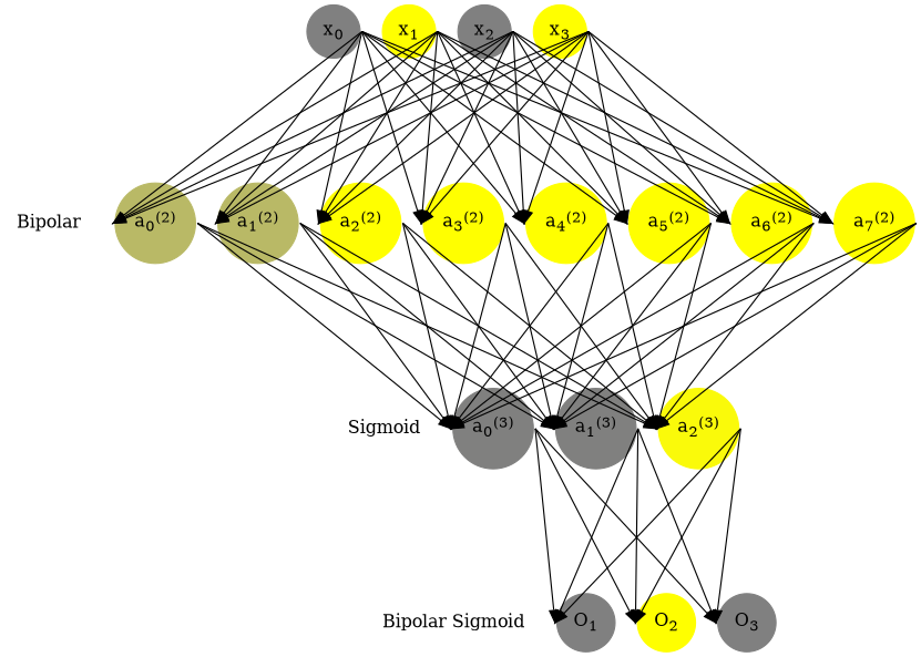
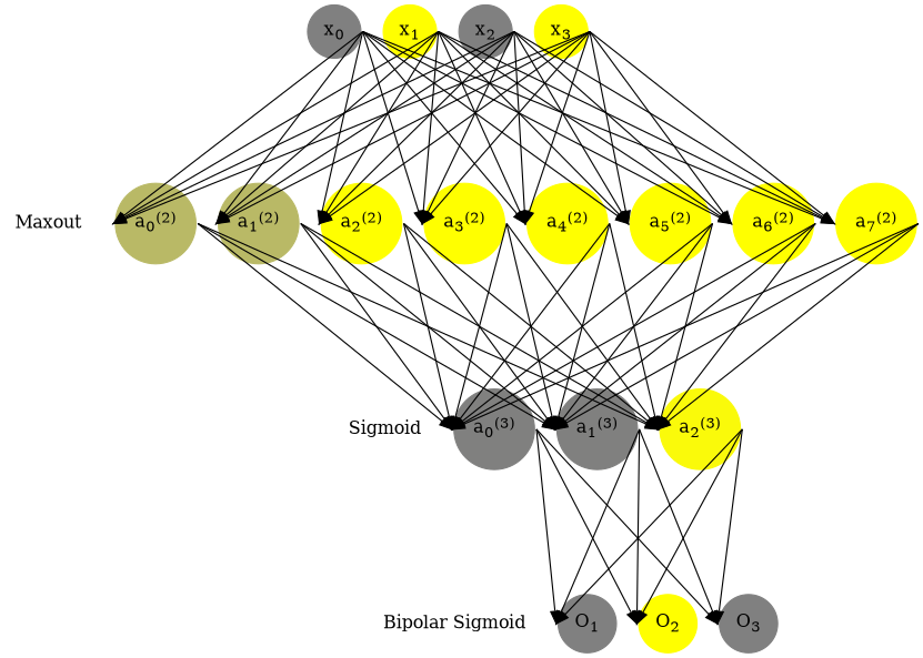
  digraph {
    rankdir=TB
    ranksep=1.4
    splines=false
    node [color="0.1667, 2.519757, 1.759879" fillcolor="0.1667, 2.519757, 1.759879" shape=circle style=filled]
    edge [headport=w style=solid tailport=e]
    n1 [color="0.1667, 0.0, 0.5" fillcolor="0.1667, 0.0, 0.5" label=<x<sub>0</sub>>]
    n2 [color="0.1667, 1.0, 1.0" fillcolor="0.1667, 1.0, 1.0" label=<x<sub>1</sub>>]
    n3 [color="0.1667, 0.0, 0.5" fillcolor="0.1667, 0.0, 0.5" label=<x<sub>2</sub>>]
    n4 [color="0.1667, 1.0, 1.0" fillcolor="0.1667, 1.0, 1.0" label=<x<sub>3</sub>>]
    n5 [color="0.1667, 0.446762, 0.723381" fillcolor="0.1667, 0.446762, 0.723381" label=<a<sub>0</sub><sup>(2)</sup>>]
    n6 [color="0.1667, 0.446762, 0.723381" fillcolor="0.1667, 0.446762, 0.723381" label=<a<sub>1</sub><sup>(2)</sup>>]
    n7 [color="0.1667, 1.456507, 1.228254" fillcolor="0.1667, 1.456507, 1.228254" label=<a<sub>2</sub><sup>(2)</sup>>]
    n8 [label=<a<sub>3</sub><sup>(2)</sup>>]
    n9 [label=<a<sub>4</sub><sup>(2)</sup>>]
    n10 [label=<a<sub>5</sub><sup>(2)</sup>>]
    n11 [label=<a<sub>6</sub><sup>(2)</sup>>]
    n12 [label=<a<sub>7</sub><sup>(2)</sup>>]
    n13 [color="0.1667, 0.000036, 0.500018" fillcolor="0.1667, 0.000036, 0.500018" label=<a<sub>0</sub><sup>(3)</sup>>]
    n14 [color="0.1667, 0.002805, 0.501403" fillcolor="0.1667, 0.002805, 0.501403" label=<a<sub>1</sub><sup>(3)</sup>>]
    n15 [color="0.1667, 0.956431, 0.978215" fillcolor="0.1667, 0.956431, 0.978215" label=<a<sub>2</sub><sup>(3)</sup>>]
    n16 [color="0.1667, 0.0, 0.5" fillcolor="0.1667, 0.0, 0.5" label=<O<sub>1</sub>>]
    n17 [color="0.1667, 1.0, 1.0" fillcolor="0.1667, 1.0, 1.0" label=<O<sub>2</sub>>]
    n18 [color="0.1667, 0.0, 0.5" fillcolor="0.1667, 0.0, 0.5" label=<O<sub>3</sub>>]
-   n19 [label=Bipolar shape=plaintext color="" fillcolor="" style=""]
+   n19 [label=Maxout shape=plaintext color="" fillcolor="" style=""]
    n20 [label=Sigmoid shape=plaintext color="" fillcolor="" style=""]
    n21 [label="Bipolar Sigmoid" shape=plaintext color="" fillcolor="" style=""]
    subgraph sub_1 {
      n1
    }
    subgraph sub_2 {
      n2
    }
    subgraph sub_3 {
      n3
    }
    subgraph sub_4 {
      n4
    }
    subgraph sub_5 {
      n5
    }
    subgraph sub_6 {
      n6
    }
    subgraph sub_7 {
      n7
    }
    subgraph sub_8 {
      n8
    }
    subgraph sub_9 {
      n9
    }
    subgraph sub_10 {
      n10
    }
    subgraph sub_11 {
      n11
    }
    subgraph sub_12 {
      n12
    }
    subgraph sub_13 {
      n13
    }
    subgraph sub_14 {
      n14
    }
    subgraph sub_15 {
      n15
    }
    subgraph sub_16 {
      n16
    }
    subgraph sub_17 {
      n17
    }
    subgraph sub_18 {
      n18
    }
    subgraph sub_19 {
      rank=same
      n1
      n2
      n3
      n4
    }
    subgraph sub_20 {
      rank=same
      n5
      n6
      n7
      n8
      n9
      n10
      n11
      n12
    }
    subgraph sub_21 {
      rank=same
      n13
      n14
      n15
    }
    subgraph sub_22 {
      rank=same
      n16
      n17
      n18
    }
    subgraph sub_23 {
      rank=same
      n5
      n19
    }
    subgraph sub_24 {
      rank=same
      n13
      n20
    }
    subgraph sub_25 {
      rank=same
      n16
      n21
    }
    n1 -> n2 [style=invis]
    n1 -> n5
    n1 -> n6
    n1 -> n7
    n1 -> n8
    n1 -> n9
    n1 -> n10
    n1 -> n11
    n1 -> n12
    n2 -> n3 [style=invis]
    n2 -> n5
    n2 -> n6
    n2 -> n7
    n2 -> n8
    n2 -> n9
    n2 -> n10
    n2 -> n11
    n2 -> n12
    n3 -> n4 [style=invis]
    n3 -> n5
    n3 -> n6
    n3 -> n7
    n3 -> n8
    n3 -> n9
    n3 -> n10
    n3 -> n11
    n3 -> n12
    n4 -> n5
    n4 -> n6
    n4 -> n7
    n4 -> n8
    n4 -> n9
    n4 -> n10
    n4 -> n11
    n4 -> n12
    n5 -> n6 [style=invis]
    n5 -> n13
    n5 -> n14
    n5 -> n15
    n6 -> n7 [style=invis]
    n6 -> n13
    n6 -> n14
    n6 -> n15
    n7 -> n8 [style=invis]
    n7 -> n13
    n7 -> n14
    n7 -> n15
    n8 -> n9 [style=invis]
    n8 -> n13
    n8 -> n14
    n8 -> n15
    n9 -> n10 [style=invis]
    n9 -> n13
    n9 -> n14
    n9 -> n15
    n10 -> n11 [style=invis]
    n10 -> n13
    n10 -> n14
    n10 -> n15
    n11 -> n12 [style=invis]
    n11 -> n13
    n11 -> n14
    n11 -> n15
    n12 -> n13
    n12 -> n14
    n12 -> n15
    n13 -> n14 [style=invis]
    n13 -> n16
    n13 -> n17
    n13 -> n18
    n14 -> n15 [style=invis]
    n14 -> n16
    n14 -> n17
    n14 -> n18
    n15 -> n16
    n15 -> n17
    n15 -> n18
    n16 -> n17 [style=invis]
    n17 -> n18 [style=invis]
    n19 -> n5 [style=invis]
    n20 -> n13 [style=invis]
    n21 -> n16 [style=invis]
  }
